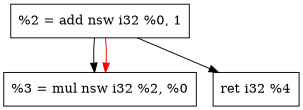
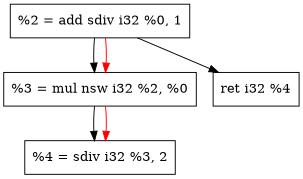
  digraph {
    node [shape=record]
-   n1 [label="  %2 = add nsw i32 %0, 1"]
+   n1 [label="%2 = add sdiv i32 %0, 1"]
    n2 [label="  %3 = mul nsw i32 %2, %0"]
    n3 [label="  ret i32 %4"]
+   n4 [label="  %4 = sdiv i32 %3, 2"]
    n1 -> n2
    n1 -> n2 [color=red]
    n1 -> n3
+   n2 -> n4
+   n2 -> n4 [color=red]
  }
